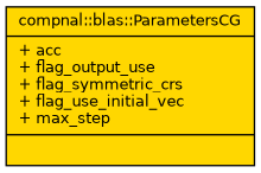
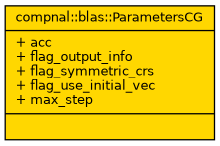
  digraph {
-   n1 [color=black fillcolor=gold fontcolor=black fontname=Helvetica fontsize=10 height=0.2 label="{compnal::blas::ParametersCG\n|+ acc\l+ flag_output_use\l+ flag_symmetric_crs\l+ flag_use_initial_vec\l+ max_step\l|}" shape=record style=filled width=0.4]
+   n1 [color=black fillcolor=gold fontcolor=black fontname=Helvetica fontsize=10 height=0.2 label="{compnal::blas::ParametersCG\n|+ acc\l+ flag_output_info\l+ flag_symmetric_crs\l+ flag_use_initial_vec\l+ max_step\l|}" shape=record style=filled width=0.4]
  }
